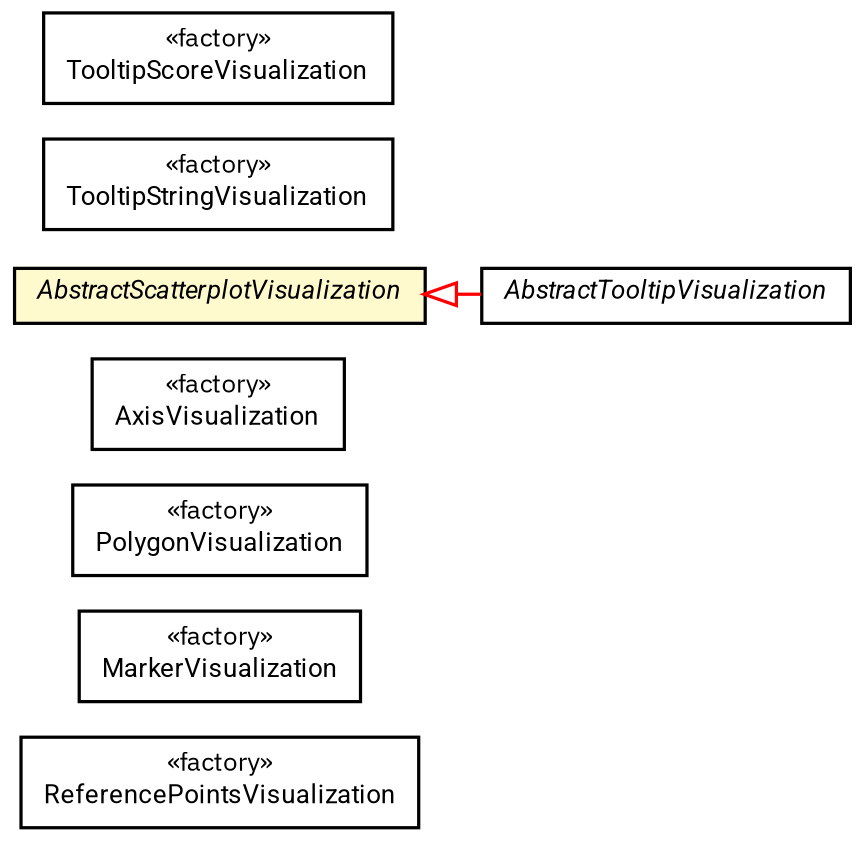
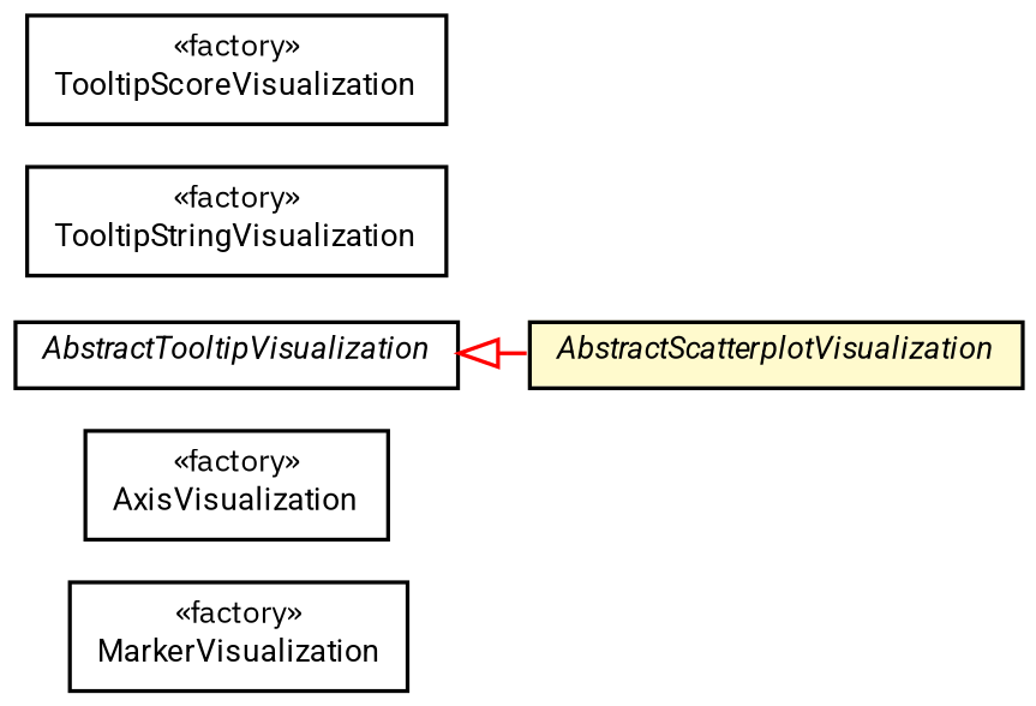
  digraph {
    nodesep=0.15
    rankdir=LR
    ranksep=0.25
    fontname="IBM Plex Sans"
    node [fontcolor=black fontname="IBM Plex Sans" fontsize=8 margin=0 shape=plaintext]
-   n1 [height=0 label=<<table title="de.lmu.ifi.dbs.elki.visualization.visualizers.scatterplot.ReferencePointsVisualization" border="0" cellborder="1" cellspacing="0" cellpadding="2" href="ReferencePointsVisualization.html" target="_parent"> 		<tr><td><table border="0" cellspacing="0" cellpadding="1"> 		<tr><td align="center" balign="center"> &#171;factory&#187; </td></tr> 		<tr><td align="center" balign="center"> <font face="Roboto">ReferencePointsVisualization</font> </td></tr> 		</table></td></tr> 		</table>> width=0]
    n2 [height=0 label=<<table title="de.lmu.ifi.dbs.elki.visualization.visualizers.scatterplot.MarkerVisualization" border="0" cellborder="1" cellspacing="0" cellpadding="2" href="MarkerVisualization.html" target="_parent"> 		<tr><td><table border="0" cellspacing="0" cellpadding="1"> 		<tr><td align="center" balign="center"> &#171;factory&#187; </td></tr> 		<tr><td align="center" balign="center"> <font face="Roboto">MarkerVisualization</font> </td></tr> 		</table></td></tr> 		</table>> width=0]
-   n3 [height=0 label=<<table title="de.lmu.ifi.dbs.elki.visualization.visualizers.scatterplot.PolygonVisualization" border="0" cellborder="1" cellspacing="0" cellpadding="2" href="PolygonVisualization.html" target="_parent"> 		<tr><td><table border="0" cellspacing="0" cellpadding="1"> 		<tr><td align="center" balign="center"> &#171;factory&#187; </td></tr> 		<tr><td align="center" balign="center"> <font face="Roboto">PolygonVisualization</font> </td></tr> 		</table></td></tr> 		</table>> width=0]
    n4 [height=0 label=<<table title="de.lmu.ifi.dbs.elki.visualization.visualizers.scatterplot.AxisVisualization" border="0" cellborder="1" cellspacing="0" cellpadding="2" href="AxisVisualization.html" target="_parent"> 		<tr><td><table border="0" cellspacing="0" cellpadding="1"> 		<tr><td align="center" balign="center"> &#171;factory&#187; </td></tr> 		<tr><td align="center" balign="center"> <font face="Roboto">AxisVisualization</font> </td></tr> 		</table></td></tr> 		</table>> width=0]
    n5 [height=0 label=<<table title="de.lmu.ifi.dbs.elki.visualization.visualizers.scatterplot.AbstractTooltipVisualization" border="0" cellborder="1" cellspacing="0" cellpadding="2" href="AbstractTooltipVisualization.html" target="_parent"> 		<tr><td><table border="0" cellspacing="0" cellpadding="1"> 		<tr><td align="center" balign="center"> <font face="Roboto"><i>AbstractTooltipVisualization</i></font> </td></tr> 		</table></td></tr> 		</table>> width=0]
    n6 [height=0 label=<<table title="de.lmu.ifi.dbs.elki.visualization.visualizers.scatterplot.AbstractScatterplotVisualization" border="0" cellborder="1" cellspacing="0" cellpadding="2" bgcolor="LemonChiffon" href="AbstractScatterplotVisualization.html" target="_parent"> 		<tr><td><table border="0" cellspacing="0" cellpadding="1"> 		<tr><td align="center" balign="center"> <font face="Roboto"><i>AbstractScatterplotVisualization</i></font> </td></tr> 		</table></td></tr> 		</table>> width=0]
    n7 [height=0 label=<<table title="de.lmu.ifi.dbs.elki.visualization.visualizers.scatterplot.TooltipStringVisualization" border="0" cellborder="1" cellspacing="0" cellpadding="2" href="TooltipStringVisualization.html" target="_parent"> 		<tr><td><table border="0" cellspacing="0" cellpadding="1"> 		<tr><td align="center" balign="center"> &#171;factory&#187; </td></tr> 		<tr><td align="center" balign="center"> <font face="Roboto">TooltipStringVisualization</font> </td></tr> 		</table></td></tr> 		</table>> width=0]
    n8 [height=0 label=<<table title="de.lmu.ifi.dbs.elki.visualization.visualizers.scatterplot.TooltipScoreVisualization" border="0" cellborder="1" cellspacing="0" cellpadding="2" href="TooltipScoreVisualization.html" target="_parent"> 		<tr><td><table border="0" cellspacing="0" cellpadding="1"> 		<tr><td align="center" balign="center"> &#171;factory&#187; </td></tr> 		<tr><td align="center" balign="center"> <font face="Roboto">TooltipScoreVisualization</font> </td></tr> 		</table></td></tr> 		</table>> width=0]
-   n6 -> n5 [arrowtail=empty color=red dir=back fontname="IBM Plex Sans" fontsize=7 labelfontname=Roboto labelfontsize=7 weight=10]
+   n5 -> n6 [arrowtail=empty color=red dir=back fontname="IBM Plex Sans" fontsize=7 labelfontname=Roboto labelfontsize=7 weight=10]
  }
